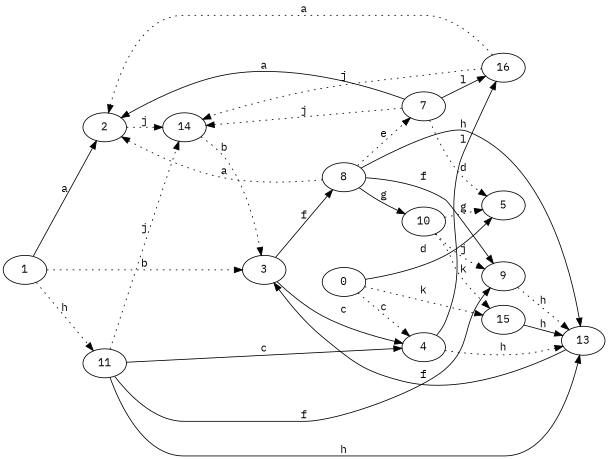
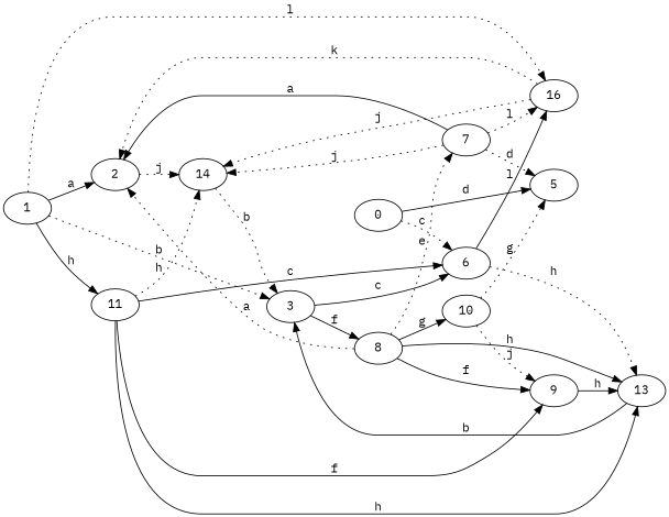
  strict digraph {
    fontname="IBM Plex Mono"
    rankdir=LR
    node [fontname="IBM Plex Mono"]
    edge [fontname="IBM Plex Mono" style=dotted]
    2
    14
    3
-   4
+   4 [label=6]
    8
    13
    16
    10
    7
    9
    5
-   15
    0
    11
    1
    2 -> 14 [label=j]
    14 -> 3 [label=b]
    3 -> 4 [label=c style=solid]
    3 -> 8 [label=f style=solid]
    4 -> 13 [label=h]
    4 -> 16 [label=l style=solid]
    8 -> 2 [label=a]
    8 -> 13 [label=h style=solid]
    8 -> 10 [label=g style=solid]
    8 -> 7 [label=e]
    8 -> 9 [label=f style=solid]
-   13 -> 3 [label=f style=solid]
-   16 -> 2 [label=a]
+   13 -> 3 [label=b style=solid]
+   16 -> 2 [label=k]
    16 -> 14 [label=j]
    10 -> 9 [label=j]
    10 -> 5 [label=g]
-   10 -> 15 [label=k]
    7 -> 2 [label=a style=solid]
    7 -> 14 [label=j]
-   7 -> 16 [label=l style=solid]
+   7 -> 16 [label=l]
    7 -> 5 [label=d]
-   9 -> 13 [label=h]
-   15 -> 13 [label=h style=solid]
+   9 -> 13 [label=h style=solid]
    0 -> 4 [label=c]
    0 -> 5 [label=d style=solid]
-   0 -> 15 [label=k]
-   11 -> 14 [label=j]
+   11 -> 14 [label=h]
    11 -> 4 [label=c style=solid]
    11 -> 13 [label=h style=solid]
    11 -> 9 [label=f style=solid]
    1 -> 2 [label=a style=solid]
    1 -> 3 [label=b]
-   1 -> 11 [label=h]
+   1 -> 16 [label=l]
+   1 -> 11 [label=h style=solid]
  }
